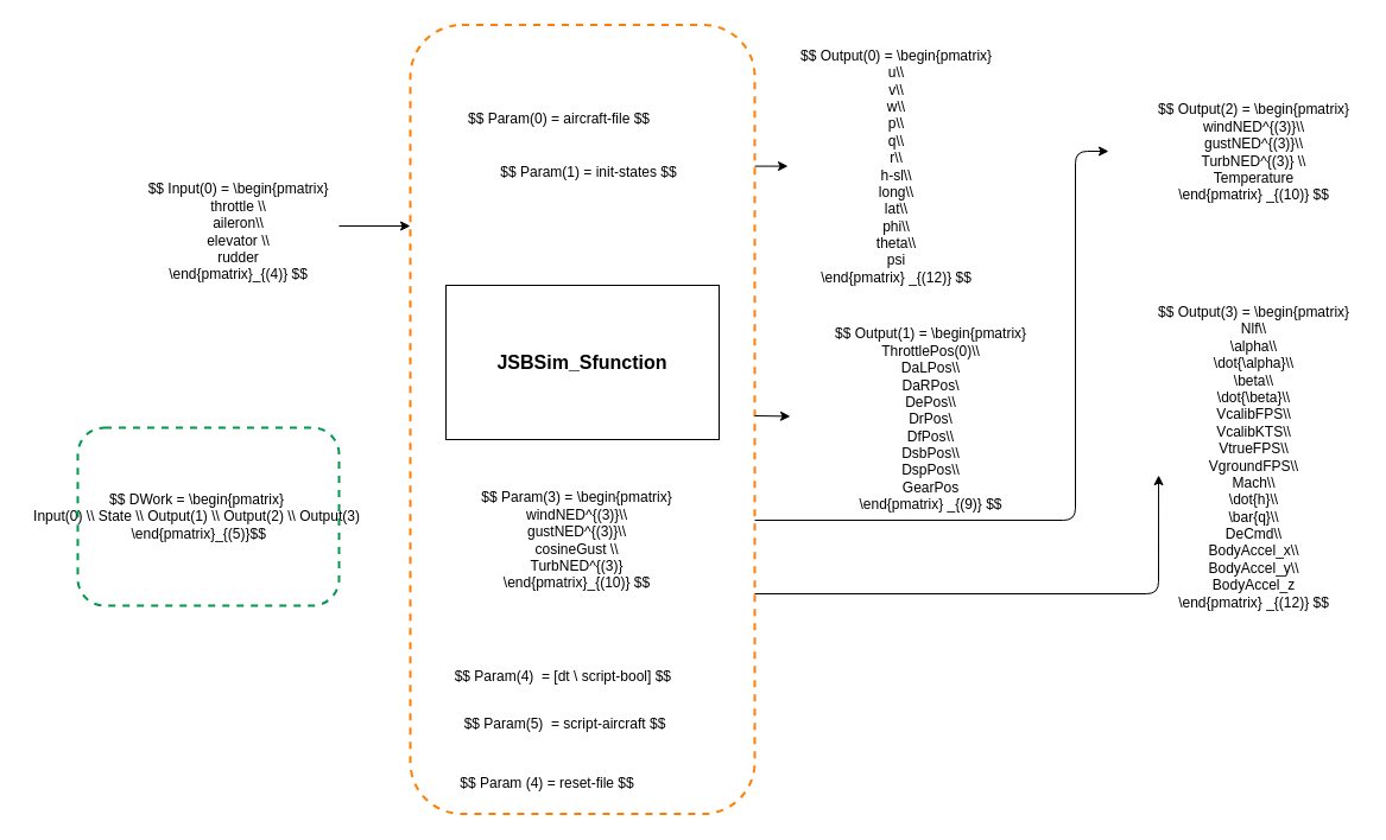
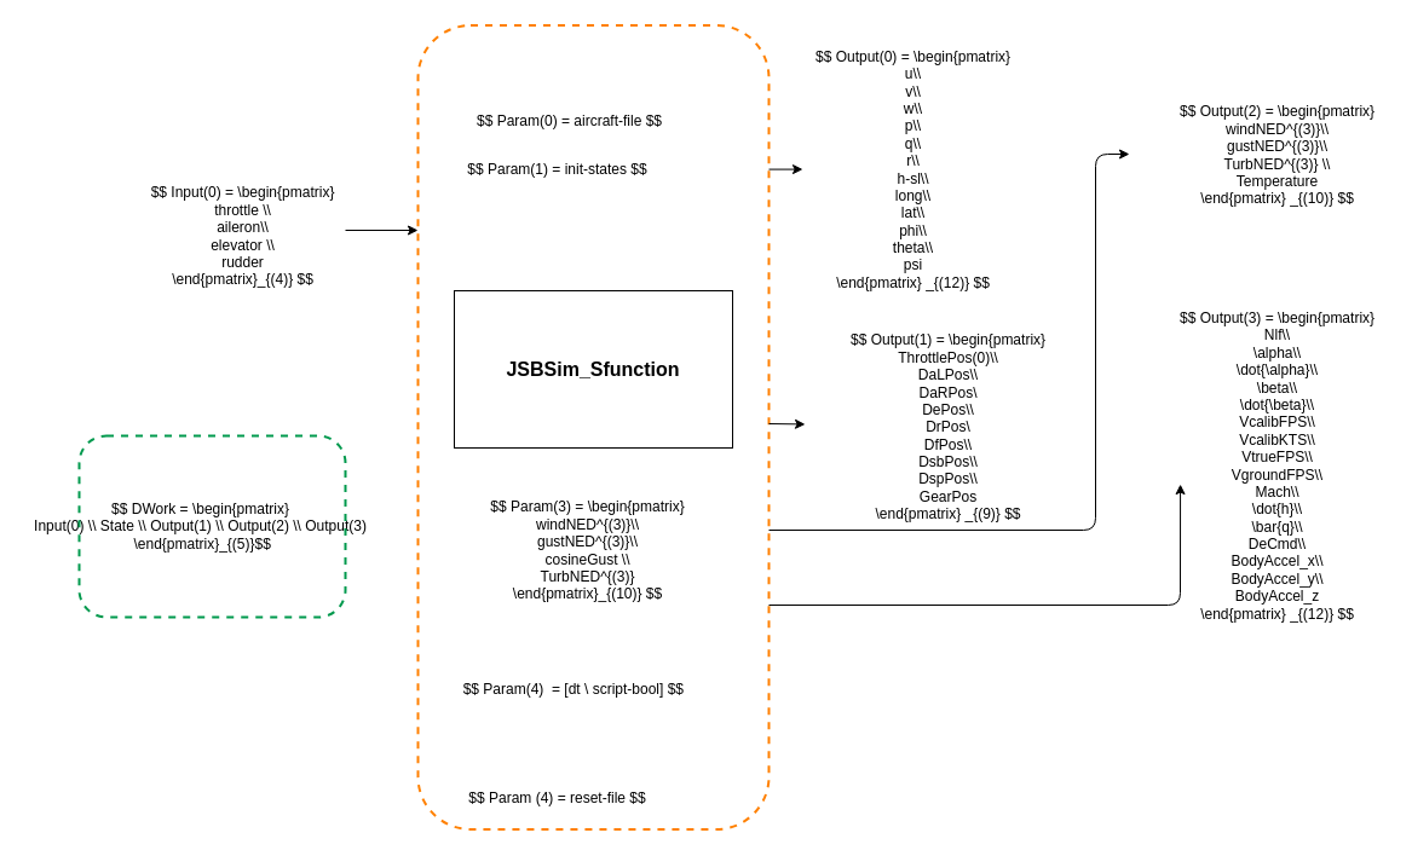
  <mxCell id="0" />
  <mxCell id="1" parent="0" />
  <mxCell id="2" value="&lt;span style=&quot;text-align: left&quot;&gt;&lt;br&gt;&lt;/span&gt;" style="text;html=1;align=center;verticalAlign=middle;resizable=0;points=[];autosize=1;sketch=0;" parent="1" vertex="1"><mxGeometry x="215" y="310" width="20" height="20" as="geometry" /></mxCell>
  <mxCell id="3" value="$$ Input(0) = \begin{pmatrix}&lt;br&gt;throttle \\&lt;br&gt;aileron\\&lt;br&gt;elevator \\&lt;br&gt;rudder&lt;br&gt;\end{pmatrix}_{(4)} $$" style="text;html=1;align=center;verticalAlign=middle;resizable=0;points=[];autosize=1;sketch=0;" parent="1" vertex="1"><mxGeometry x="115" y="150" width="170" height="90" as="geometry" /></mxCell>
  <mxCell id="4" value="&lt;font style=&quot;font-size: 16px&quot;&gt;&lt;b&gt;JSBSim_Sfunction&lt;/b&gt;&lt;/font&gt;" style="whiteSpace=wrap;html=1;sketch=0;rounded=0;" parent="1" vertex="1"><mxGeometry x="375" y="240" width="230" height="130" as="geometry" /></mxCell>
  <mxCell id="5" value="&lt;span style=&quot;color: rgba(0 , 0 , 0 , 0) ; font-family: monospace ; font-size: 0px&quot;&gt;%3CmxGraphModel%3E%3Croot%3E%3CmxCell%20id%3D%220%22%2F%3E%3CmxCell%20id%3D%221%22%20parent%3D%220%22%2F%3E%3CmxCell%20id%3D%222%22%20value%3D%22%24%24%20Input(0)%20%3D%20%5Cbegin%7Bpmatrix%7D%26lt%3Bbr%26gt%3Bthrottle%20%5C%5C%26lt%3Bbr%26gt%3Baileron%5C%5C%26lt%3Bbr%26gt%3Belevator%20%5C%5C%26lt%3Bbr%26gt%3Brudder%26lt%3Bbr%26gt%3B%5Cend%7Bpmatrix%7D%20%24%24%22%20style%3D%22text%3Bhtml%3D1%3Balign%3Dcenter%3BverticalAlign%3Dmiddle%3Bresizable%3D0%3Bpoints%3D%5B%5D%3Bautosize%3D1%3B%22%20vertex%3D%221%22%20parent%3D%221%22%3E%3CmxGeometry%20x%3D%22100%22%20y%3D%22170%22%20width%3D%22170%22%20height%3D%2290%22%20as%3D%22geometry%22%2F%3E%3C%2FmxCell%3E%3C%2Froot%3E%3C%2FmxGraphModel%3E&lt;/span&gt;" style="text;html=1;align=center;verticalAlign=middle;resizable=0;points=[];autosize=1;sketch=0;" parent="1" vertex="1"><mxGeometry x="215" y="350" width="20" height="20" as="geometry" /></mxCell>
  <mxCell id="6" value="$$ Param(3) = \begin{pmatrix}&lt;br&gt;windNED^{(3)}\\&lt;br&gt;gustNED^{(3)}\\&lt;br&gt;cosineGust \\&lt;br&gt;TurbNED^{(3)}&lt;br&gt;\end{pmatrix}_{(10)} $$" style="text;html=1;align=center;verticalAlign=middle;resizable=0;points=[];autosize=1;sketch=0;" parent="1" vertex="1"><mxGeometry x="395" y="410" width="180" height="90" as="geometry" /></mxCell>
  <mxCell id="7" value="$$ Output(0) = \begin{pmatrix}&lt;br&gt;u\\&lt;br&gt;v\\&lt;br&gt;w\\&lt;br&gt;p\\&lt;br&gt;q\\&lt;br&gt;r\\&lt;br&gt;h-sl\\&lt;br&gt;long\\&lt;br&gt;lat\\&lt;br&gt;phi\\&lt;br&gt;theta\\&lt;br&gt;psi&lt;br&gt;\end{pmatrix} _{(12)} $$" style="text;html=1;align=center;verticalAlign=middle;resizable=0;points=[];autosize=1;sketch=0;" parent="1" vertex="1"><mxGeometry x="664" y="40" width="180" height="200" as="geometry" /></mxCell>
  <mxCell id="8" value="$$ Output(1) = \begin{pmatrix}&lt;br&gt;ThrottlePos(0)\\&lt;br&gt;DaLPos\\&lt;br&gt;DaRPos\&lt;br&gt;DePos\\&lt;br&gt;DrPos\&lt;br&gt;DfPos\\&lt;br&gt;DsbPos\\&lt;br&gt;DspPos\\&lt;br&gt;GearPos&lt;br&gt;\end{pmatrix} _{(9)} $$" style="text;html=1;align=center;verticalAlign=middle;resizable=0;points=[];autosize=1;sketch=0;" parent="1" vertex="1"><mxGeometry x="693" y="273" width="180" height="160" as="geometry" /></mxCell>
  <mxCell id="9" value="$$ Output(3) = \begin{pmatrix}&lt;br&gt;Nlf\\&lt;br&gt;\alpha\\&lt;br&gt;\dot{\alpha}\\&lt;br&gt;\beta\\&lt;br&gt;\dot{\beta}\\&lt;br&gt;VcalibFPS\\&lt;br&gt;VcalibKTS\\&lt;br&gt;VtrueFPS\\&lt;br&gt;VgroundFPS\\&lt;br&gt;Mach\\&lt;br&gt;\dot{h}\\&lt;br&gt;\bar{q}\\&lt;br&gt;DeCmd\\&lt;br&gt;BodyAccel_x\\&lt;br&gt;BodyAccel_y\\&lt;br&gt;BodyAccel_z&lt;br&gt;\end{pmatrix} _{(12)} $$" style="text;html=1;align=center;verticalAlign=middle;resizable=0;points=[];autosize=1;sketch=0;" parent="1" vertex="1"><mxGeometry x="965" y="255" width="180" height="260" as="geometry" /></mxCell>
  <mxCell id="10" value="$$ Output(2) = \begin{pmatrix}&lt;br&gt;windNED^{(3)}\\&lt;br&gt;gustNED^{(3)}\\&lt;br&gt;TurbNED^{(3)} \\&lt;br&gt;Temperature&lt;br&gt;\end{pmatrix} _{(10)} $$" style="text;html=1;align=center;verticalAlign=middle;resizable=0;points=[];autosize=1;sketch=0;" parent="1" vertex="1"><mxGeometry x="965" y="83" width="180" height="90" as="geometry" /></mxCell>
  <mxCell id="11" value="$$ Param(0) = aircraft-file $$&lt;br&gt;" style="text;html=1;align=center;verticalAlign=middle;resizable=0;points=[];autosize=1;sketch=0;" parent="1" vertex="1"><mxGeometry x="380" y="90" width="180" height="20" as="geometry" /></mxCell>
- <mxCell id="12" value="$$ Param(1) = init-states $$" style="text;html=1;align=center;verticalAlign=middle;resizable=0;points=[];autosize=1;sketch=0;" parent="1" vertex="1"><mxGeometry x="415" y="135" width="160" height="20" as="geometry" /></mxCell>
+ <mxCell id="12" value="$$ Param(1) = init-states $$" style="text;html=1;align=center;verticalAlign=middle;resizable=0;points=[];autosize=1;sketch=0;" parent="1" vertex="1"><mxGeometry x="380" y="130" width="160" height="20" as="geometry" /></mxCell>
  <mxCell id="13" value="$$ Param(4)&amp;nbsp; = [dt \ script-bool] $$&amp;nbsp;" style="text;html=1;align=center;verticalAlign=middle;resizable=0;points=[];autosize=1;sketch=0;" parent="1" vertex="1"><mxGeometry x="375" y="560" width="200" height="20" as="geometry" /></mxCell>
- <mxCell id="14" value="$$ Param(5)&amp;nbsp; = script-aircraft $$" style="text;html=1;align=center;verticalAlign=middle;resizable=0;points=[];autosize=1;sketch=0;" parent="1" vertex="1"><mxGeometry x="380" y="600" width="190" height="20" as="geometry" /></mxCell>
  <mxCell id="15" value="$$ Param (4) = reset-file $$" style="text;html=1;align=center;verticalAlign=middle;resizable=0;points=[];autosize=1;sketch=0;" parent="1" vertex="1"><mxGeometry x="380" y="650" width="160" height="20" as="geometry" /></mxCell>
  <mxCell id="16" value="$$ DWork = \begin{pmatrix}&lt;br&gt;Input(0) \\ State \\ Output(1) \\ Output(2) \\ Output(3)&lt;br&gt;&amp;nbsp;\end{pmatrix}_{(5)}$$" style="text;html=1;align=center;verticalAlign=middle;resizable=0;points=[];autosize=1;sketch=0;" parent="1" vertex="1"><mxGeometry x="20" y="410" width="290" height="50" as="geometry" /></mxCell>
  <mxCell id="17" value="" style="rounded=1;whiteSpace=wrap;html=1;fillColor=none;dashed=1;sketch=0;strokeColor=#FF8000;strokeWidth=2;" parent="1" vertex="1"><mxGeometry x="345" y="20.5" width="290" height="665" as="geometry" /></mxCell>
  <mxCell id="18" value="" style="endArrow=classic;html=1;sketch=0;" parent="1" edge="1"><mxGeometry width="50" height="50" relative="1" as="geometry"><mxPoint x="635" y="139.58" as="sourcePoint" /><mxPoint x="663" y="139.58" as="targetPoint" /></mxGeometry></mxCell>
  <mxCell id="19" value="" style="endArrow=classic;html=1;sketch=0;" parent="1" edge="1"><mxGeometry width="50" height="50" relative="1" as="geometry"><mxPoint x="635" y="438" as="sourcePoint" /><mxPoint x="933" y="127" as="targetPoint" /><Array as="points"><mxPoint x="905" y="438" /><mxPoint x="905" y="127" /></Array></mxGeometry></mxCell>
  <mxCell id="20" value="" style="endArrow=classic;html=1;sketch=0;" parent="1" edge="1"><mxGeometry width="50" height="50" relative="1" as="geometry"><mxPoint x="635" y="350" as="sourcePoint" /><mxPoint x="665" y="350.42" as="targetPoint" /></mxGeometry></mxCell>
  <mxCell id="21" value="" style="endArrow=classic;html=1;entryX=0.056;entryY=0.558;entryDx=0;entryDy=0;entryPerimeter=0;sketch=0;" parent="1" target="9" edge="1"><mxGeometry width="50" height="50" relative="1" as="geometry"><mxPoint x="635" y="500" as="sourcePoint" /><mxPoint x="935" y="430" as="targetPoint" /><Array as="points"><mxPoint x="975" y="500" /></Array></mxGeometry></mxCell>
  <mxCell id="22" value="" style="endArrow=classic;html=1;sketch=0;" parent="1" edge="1"><mxGeometry width="50" height="50" relative="1" as="geometry"><mxPoint x="285" y="190" as="sourcePoint" /><mxPoint x="345" y="190" as="targetPoint" /></mxGeometry></mxCell>
  <mxCell id="23" value="" style="rounded=1;whiteSpace=wrap;html=1;dashed=1;fillColor=none;strokeColor=#00994D;strokeWidth=2;" parent="1" vertex="1"><mxGeometry x="65" y="360" width="220" height="150" as="geometry" /></mxCell>
